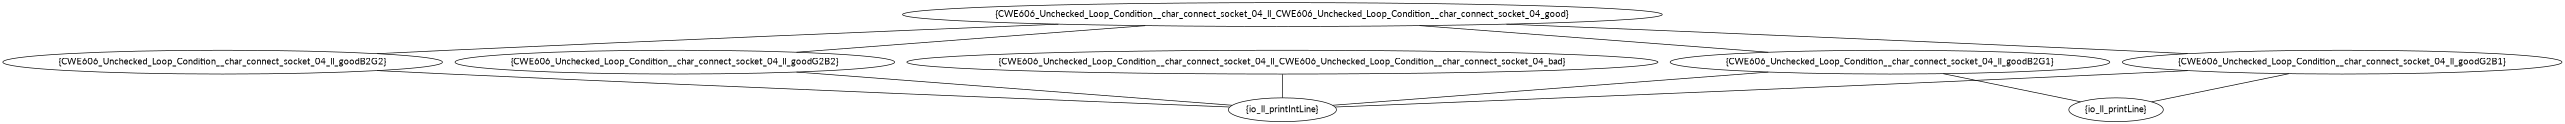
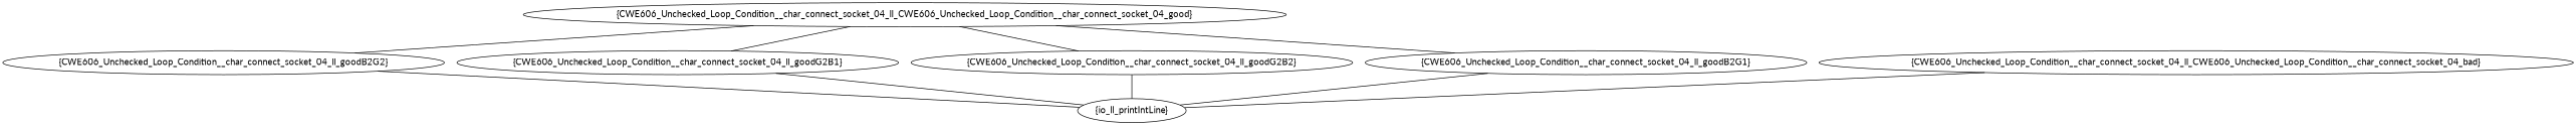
  graph {
    fontname=Lato
    node [fontname=Lato]
    edge [fontname=Lato]
    n1 [label="{CWE606_Unchecked_Loop_Condition__char_connect_socket_04_ll_goodB2G2}"]
    n2 [label="{io_ll_printIntLine}"]
    n3 [label="{CWE606_Unchecked_Loop_Condition__char_connect_socket_04_ll_goodG2B1}"]
-   n4 [label="{io_ll_printLine}"]
    n5 [label="{CWE606_Unchecked_Loop_Condition__char_connect_socket_04_ll_CWE606_Unchecked_Loop_Condition__char_connect_socket_04_bad}"]
    n6 [label="{CWE606_Unchecked_Loop_Condition__char_connect_socket_04_ll_goodG2B2}"]
    n7 [label="{CWE606_Unchecked_Loop_Condition__char_connect_socket_04_ll_CWE606_Unchecked_Loop_Condition__char_connect_socket_04_good}"]
    n8 [label="{CWE606_Unchecked_Loop_Condition__char_connect_socket_04_ll_goodB2G1}"]
    n1 -- n2
    n3 -- n2
-   n3 -- n4
    n5 -- n2
    n6 -- n2
    n7 -- n1
    n7 -- n3
    n7 -- n6
    n7 -- n8
    n8 -- n2
-   n8 -- n4
  }
